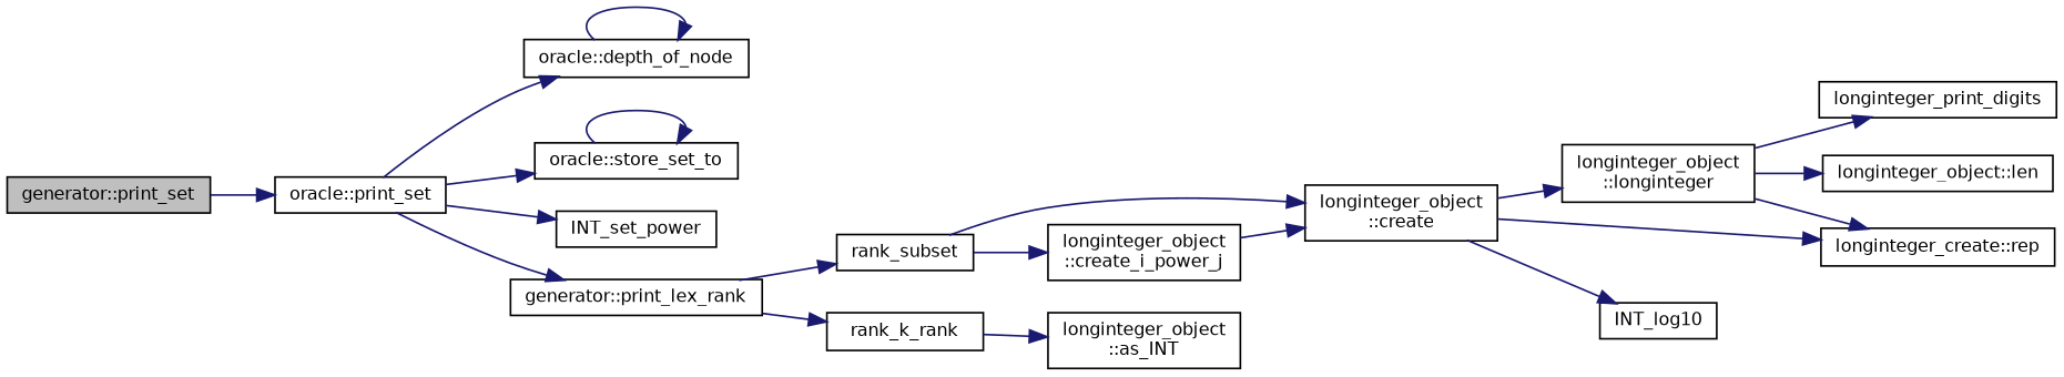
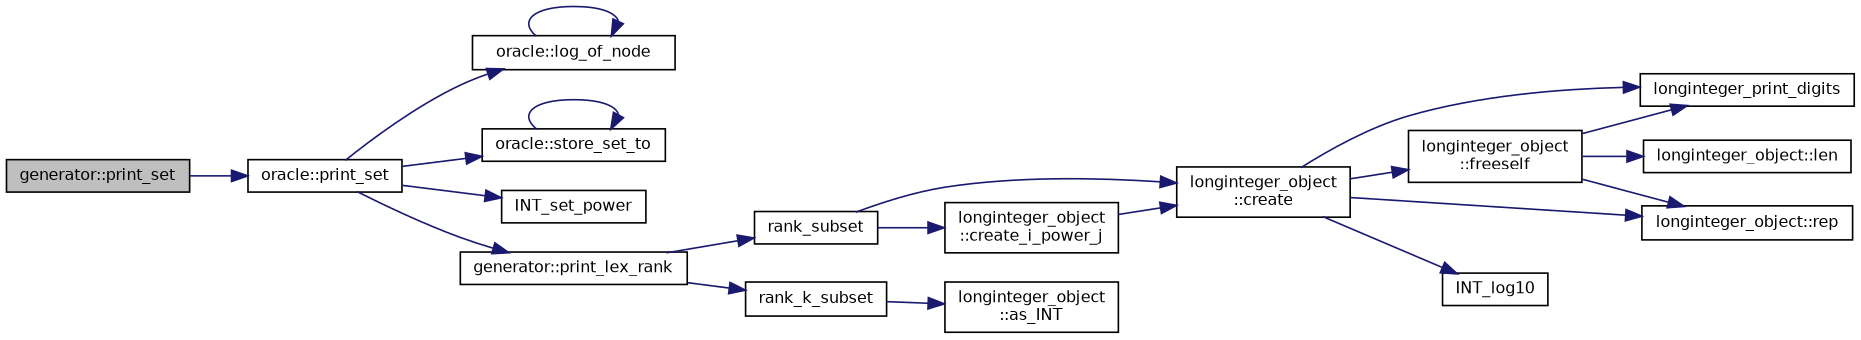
  digraph {
    rankdir=LR
    node [color=black fillcolor=white fontname=Helvetica fontsize=10 shape=record style=filled]
    edge [color=midnightblue fontname=Helvetica fontsize=10 labelfontname=Helvetica labelfontsize=10 style=solid]
    n1 [fillcolor=grey75 fontcolor=black height=0.2 label="generator::print_set" width=0.4]
    n2 [height=0.2 label="oracle::print_set" width=0.4]
-   n3 [height=0.2 label="oracle::depth_of_node" width=0.4]
+   n3 [height=0.2 label="oracle::log_of_node" width=0.4]
    n4 [height=0.2 label="oracle::store_set_to" width=0.4]
    n5 [height=0.2 label=INT_set_power width=0.4]
    n6 [height=0.2 label="generator::print_lex_rank" width=0.4]
    n7 [height=0.2 label=rank_subset width=0.4]
-   n8 [height=0.2 label=rank_k_rank width=0.4]
+   n8 [height=0.2 label=rank_k_subset width=0.4]
    n9 [height=0.2 label="longinteger_object\l::create" width=0.4]
    n10 [height=0.2 label="longinteger_object\l::create_i_power_j" width=0.4]
    n11 [height=0.2 label="longinteger_object\l::as_INT" width=0.4]
-   n12 [height=0.2 label="longinteger_object\l::longinteger" width=0.4]
+   n12 [height=0.2 label="longinteger_object\l::freeself" width=0.4]
    n13 [height=0.2 label=longinteger_print_digits width=0.4]
-   n14 [height=0.2 label="longinteger_create::rep" width=0.4]
+   n14 [height=0.2 label="longinteger_object::rep" width=0.4]
    n15 [height=0.2 label=INT_log10 width=0.4]
    n16 [height=0.2 label="longinteger_object::len" width=0.4]
    n1 -> n2
    n2 -> n3
    n2 -> n4
    n2 -> n5
    n2 -> n6
    n3 -> n3
    n4 -> n4
    n6 -> n7
    n6 -> n8
    n7 -> n9
    n7 -> n10
    n8 -> n11
    n9 -> n12
+   n9 -> n13
    n9 -> n14
    n9 -> n15
    n10 -> n9
    n12 -> n13
    n12 -> n14
    n12 -> n16
  }
